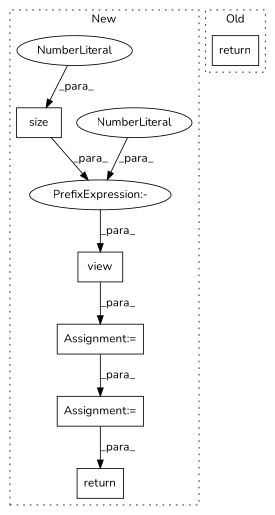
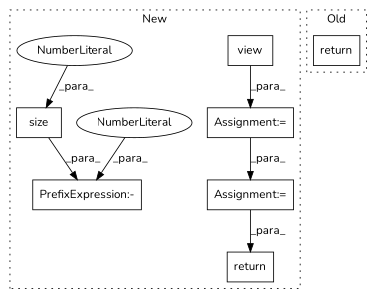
  digraph {
    fontname=Nunito
    node [a=32 fontname=Nunito l=1 shape=box]
    edge [fontname=Nunito]
    n1 [l="5,1" label=view s="8474,8491"]
    n2 [a=41 l=14 label=return s=8681]
-   n3 [a=38 label="PrefixExpression:-" s=8489 shape=ellipse]
+   n3 [a=38 label="PrefixExpression:-" s=8489]
    n4 [a=34 label=NumberLiteral s=8490 shape=ellipse]
    n5 [a=7 label="Assignment:=" s=8471]
    n6 [a=7 label="Assignment:=" s=8547]
    n7 [l="5,1" label=size s="8481,8487"]
    n8 [a=34 label=NumberLiteral s=8486 shape=ellipse]
    n9 [a=41 l=7 label=return s=8673]
    subgraph cluster_1 {
      label=New
      style=dotted
      n1
      n2
      n3
      n4
      n5
      n6
      n7
      n8
    }
    subgraph cluster_2 {
      label=Old
      style=dotted
      n9
    }
    n1 -> n5 [label=_para_]
-   n3 -> n1 [label=_para_]
    n4 -> n3 [label=_para_]
    n5 -> n6 [label=_para_]
    n6 -> n2 [label=_para_]
    n7 -> n3 [label=_para_]
    n8 -> n7 [label=_para_]
  }
